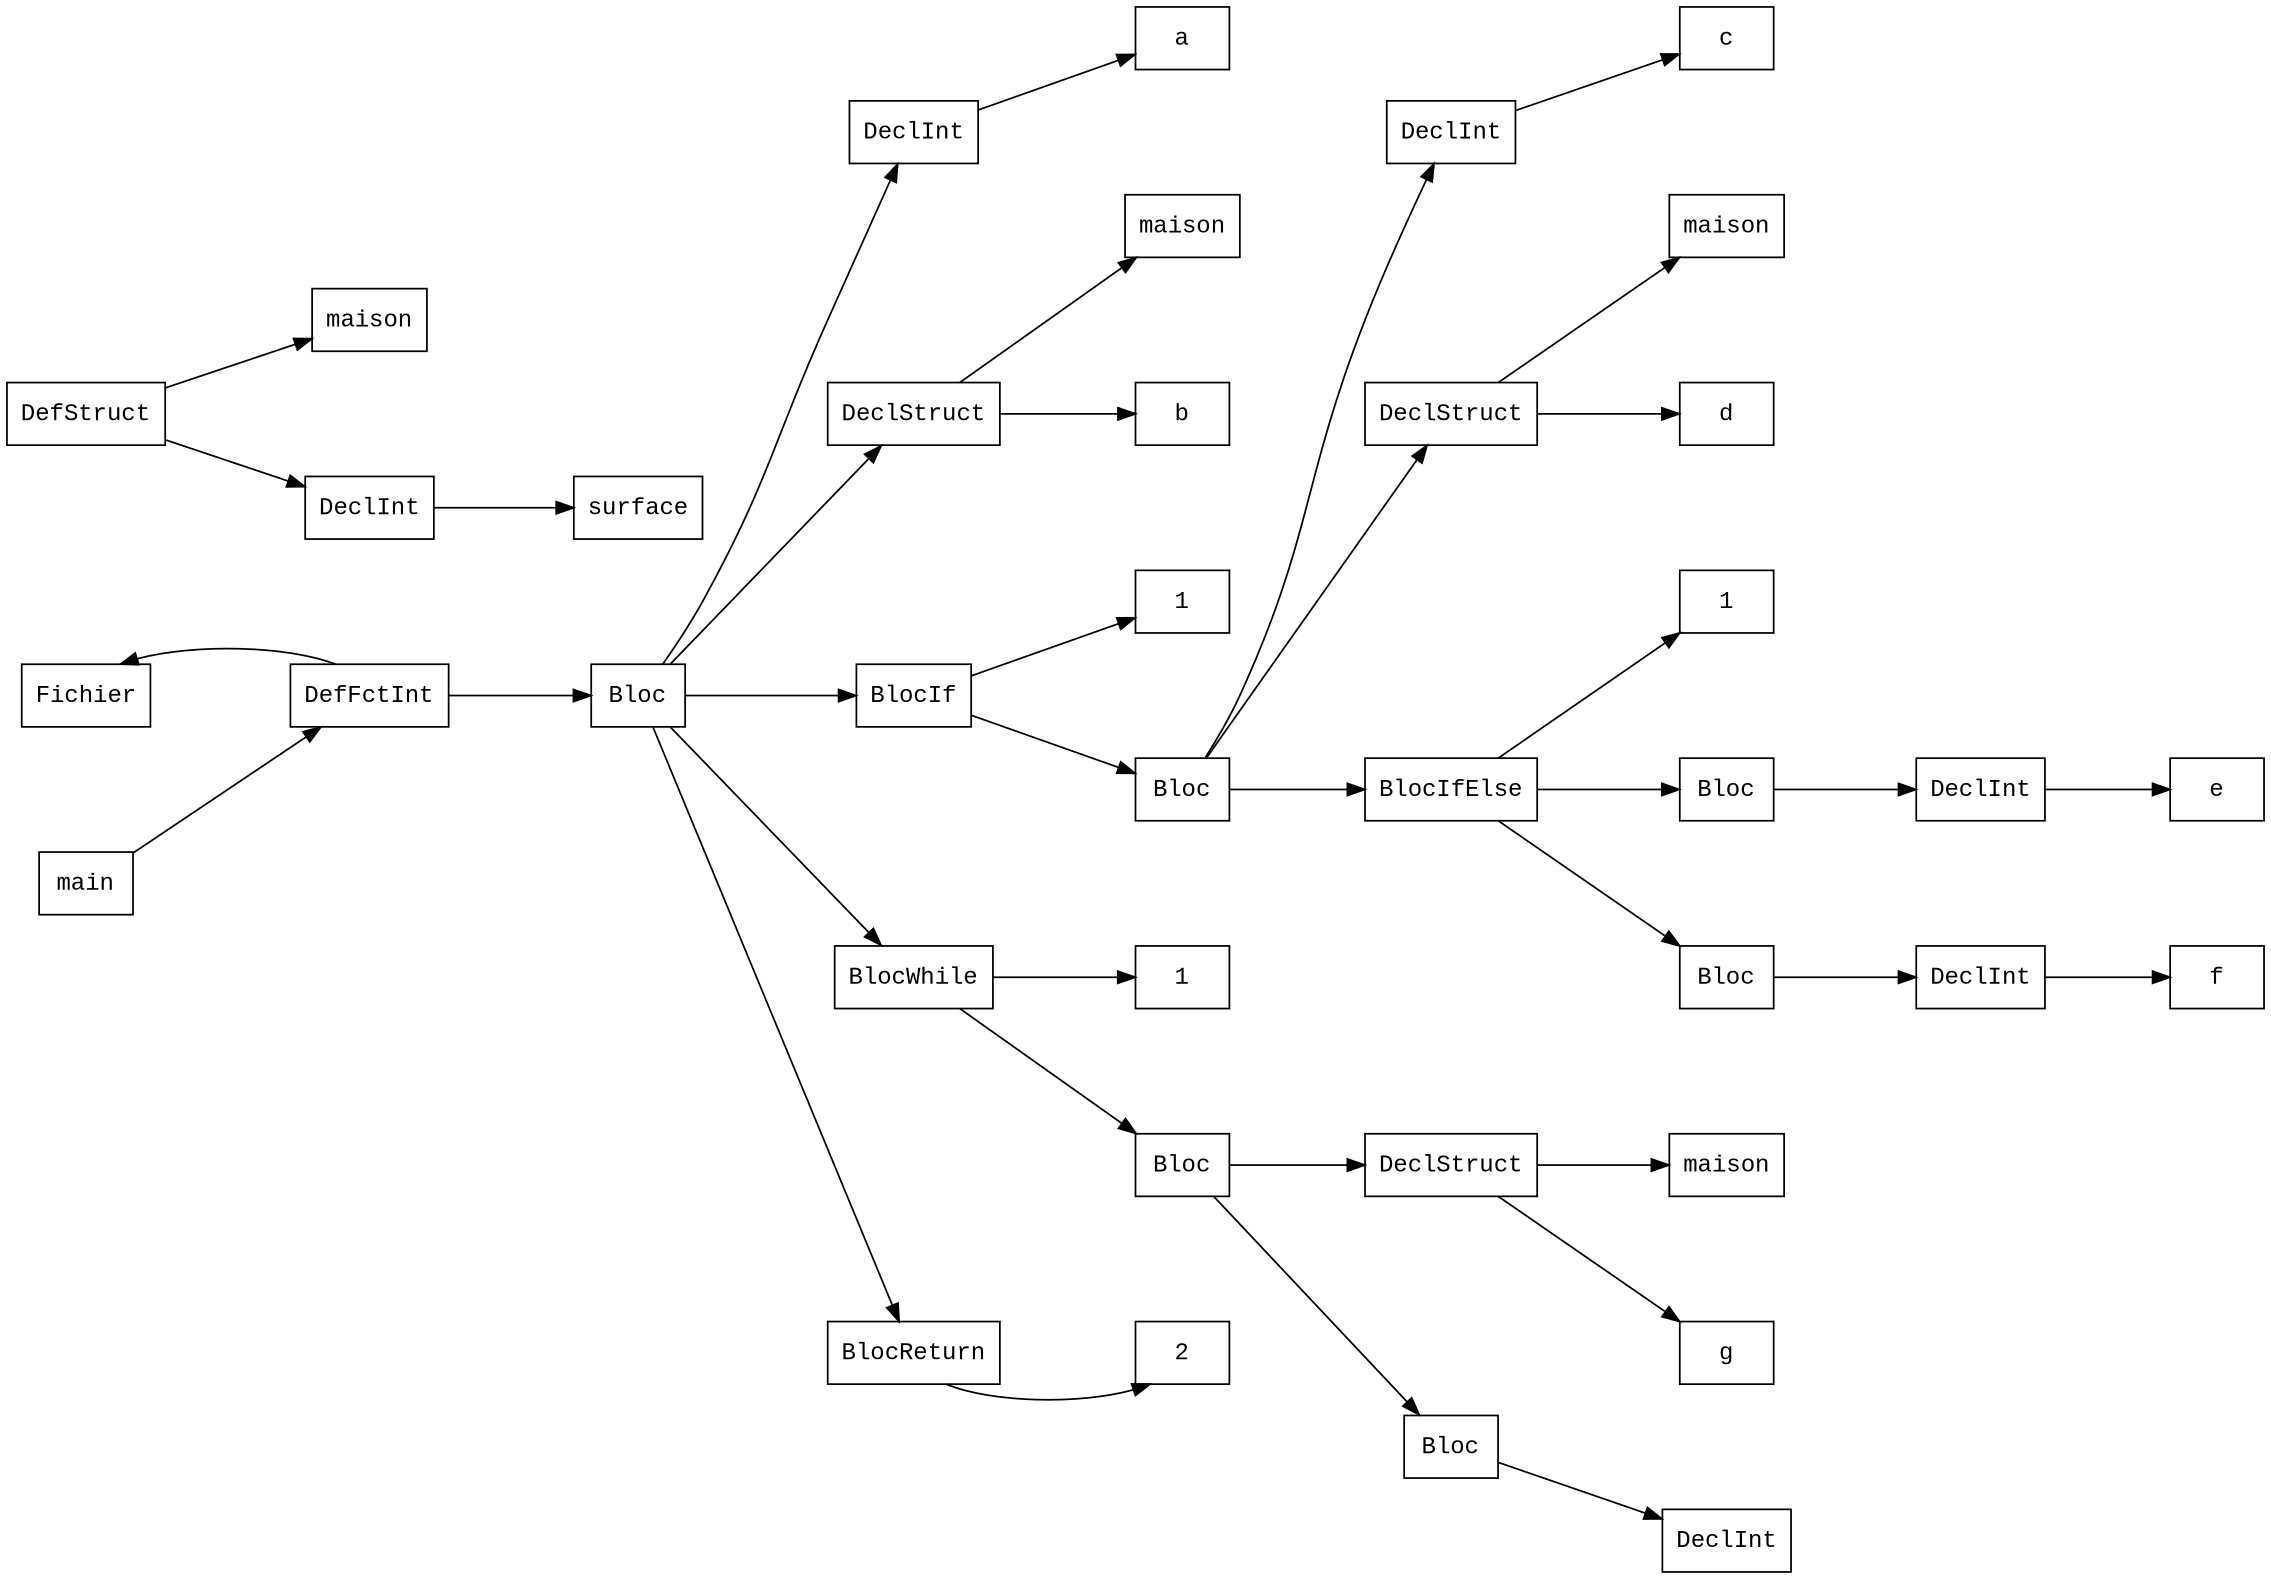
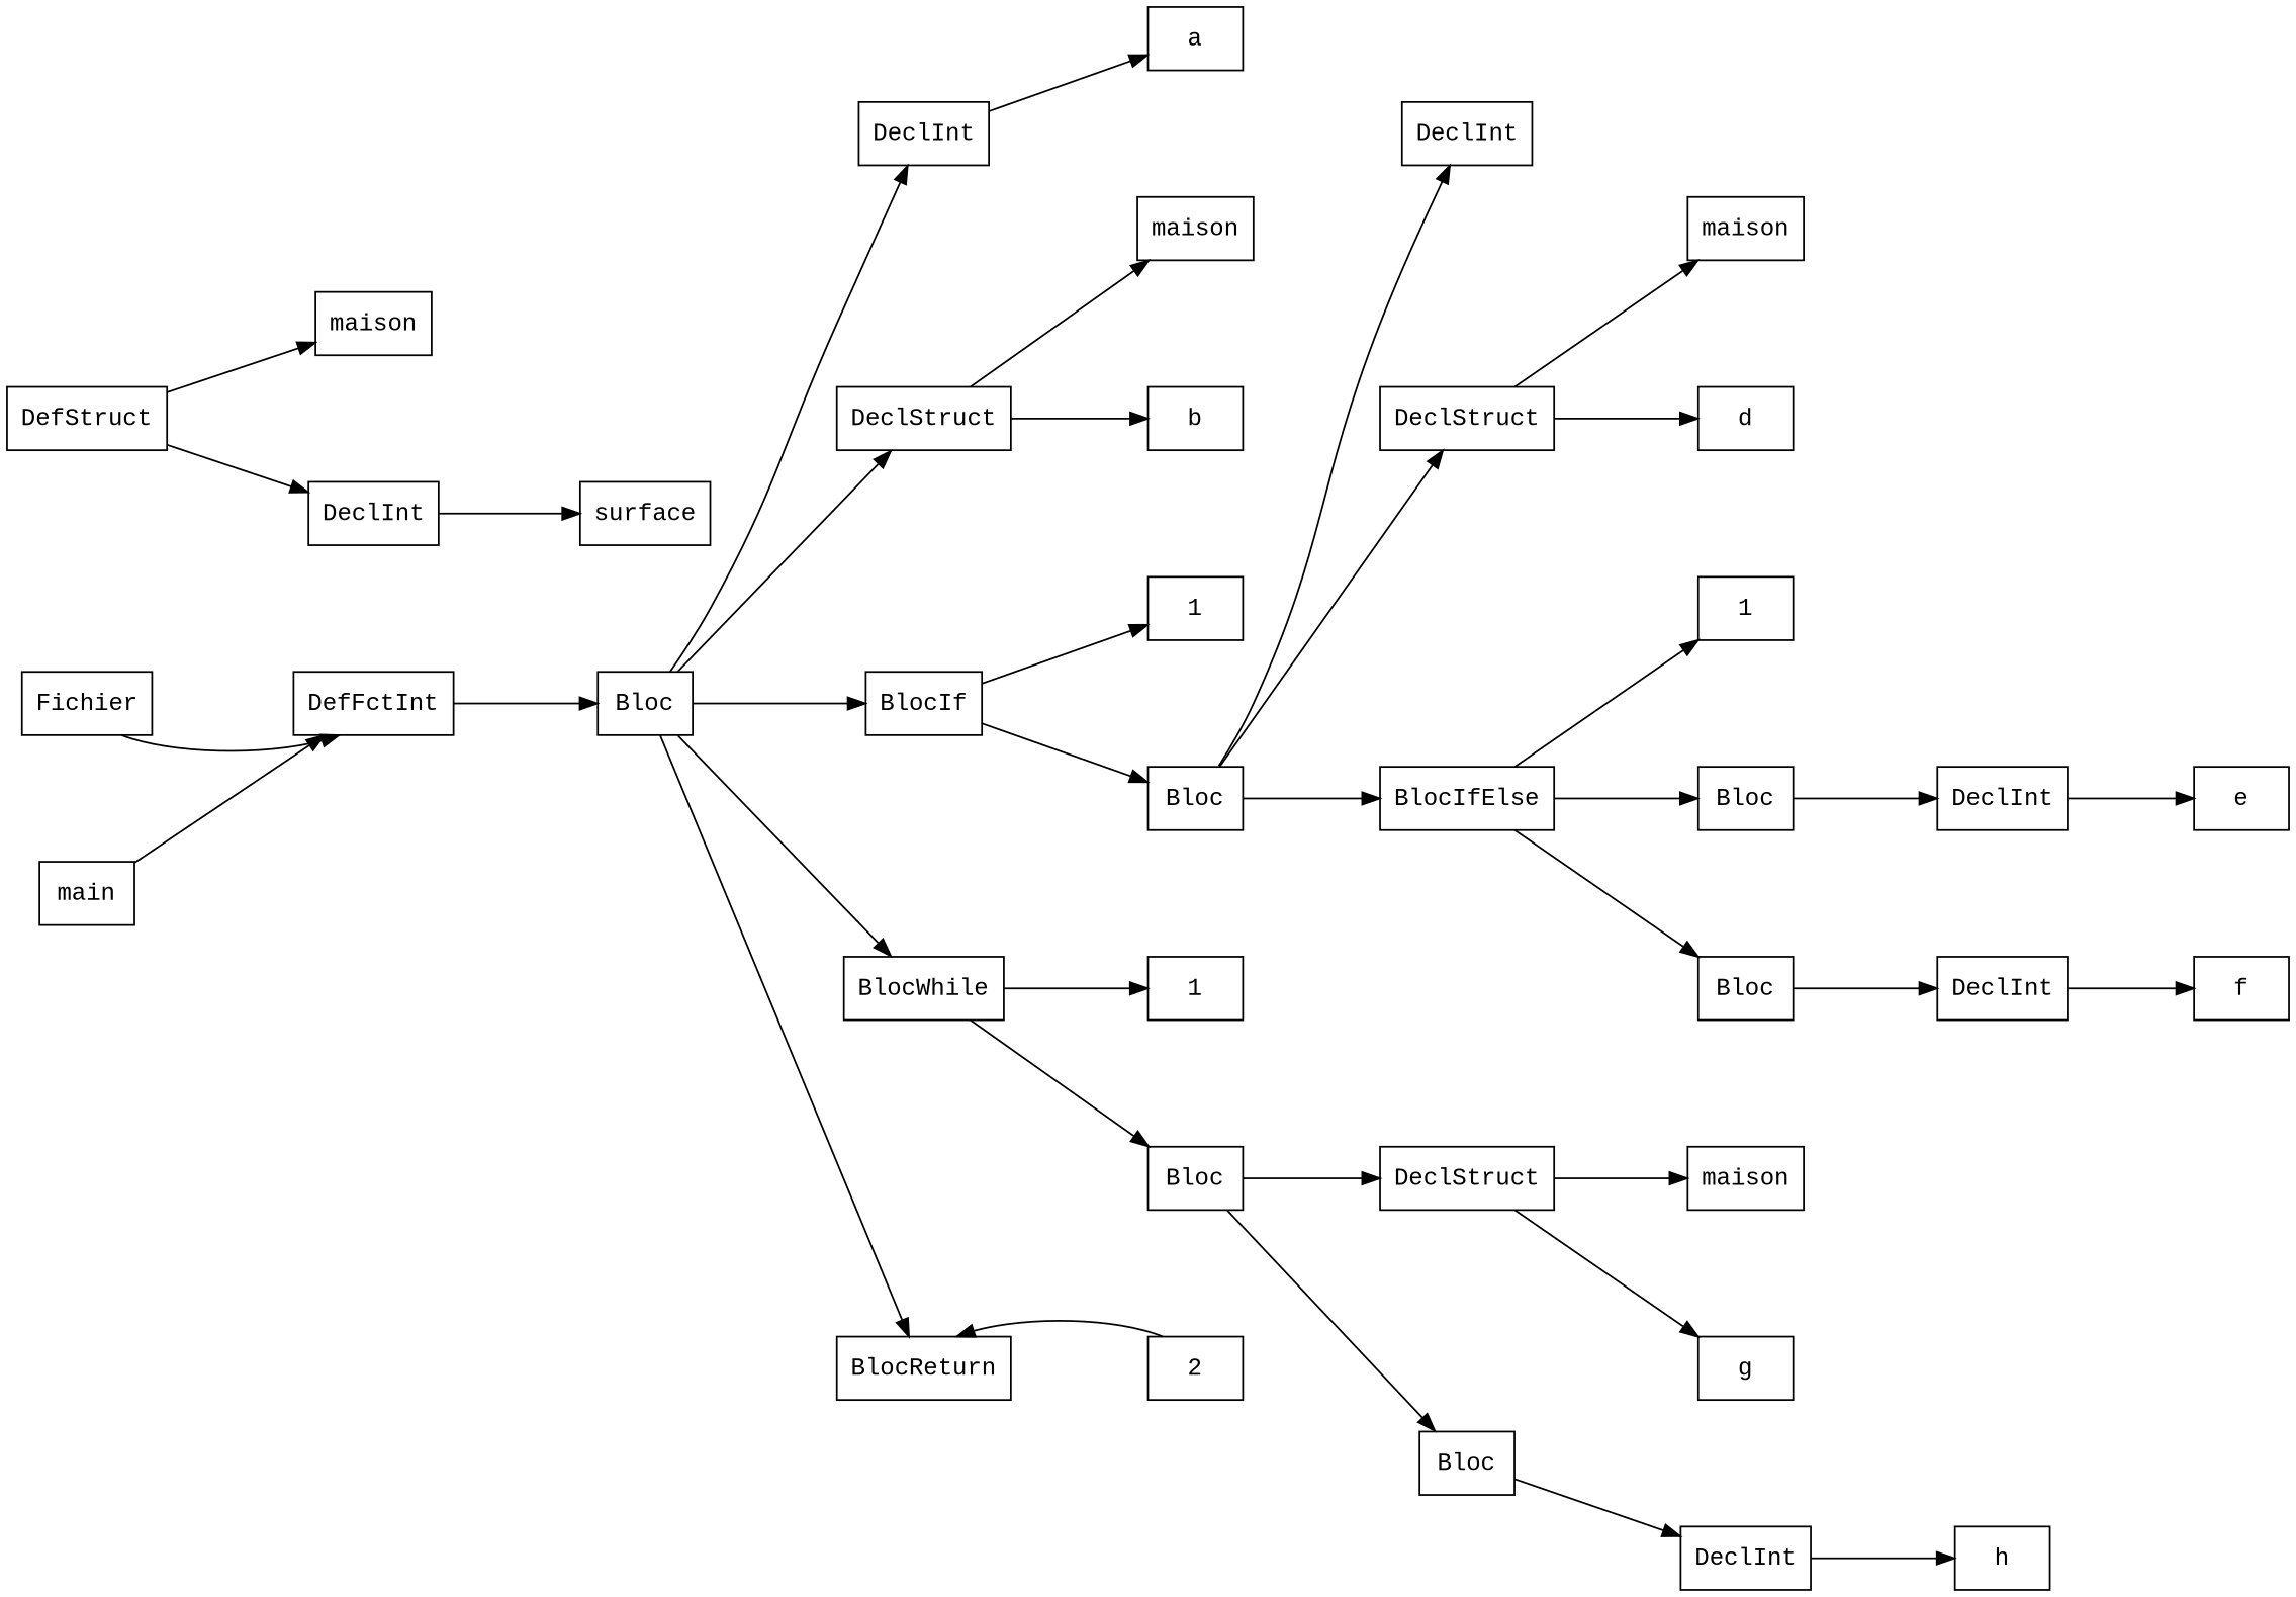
  digraph {
    fontname="Liberation Mono"
    nodesep=1
    rankdir=LR
    ranksep=1
    node [fontname="Liberation Mono" shape=box]
    edge [fontname="Liberation Mono"]
    n1 [label=Fichier]
    n2 [label=DefFctInt]
    n3 [label=DefStruct]
    n4 [label=maison]
    n5 [label=DeclInt]
    n6 [label=Bloc]
    n7 [label=surface]
    n8 [label=main]
    n9 [label=DeclInt]
    n10 [label=DeclStruct]
    n11 [label=BlocIf]
    n12 [label=BlocWhile]
    n13 [label=BlocReturn]
    n14 [label=a]
    n15 [label=maison]
    n16 [label=b]
    n17 [label=1]
    n18 [label=Bloc]
    n19 [label=1]
    n20 [label=Bloc]
    n21 [label=2]
    n22 [label=DeclInt]
    n23 [label=DeclStruct]
    n24 [label=BlocIfElse]
-   n25 [label=c]
    n26 [label=maison]
    n27 [label=d]
    n28 [label=1]
    n29 [label=Bloc]
    n30 [label=Bloc]
    n31 [label=DeclInt]
    n32 [label=DeclInt]
    n33 [label=e]
    n34 [label=f]
    n35 [label=DeclStruct]
    n36 [label=Bloc]
    n37 [label=maison]
    n38 [label=g]
    n39 [label=DeclInt]
-   n2 -> n1
+   n40 [label=h]
+   n1 -> n2
    n2 -> n6
    n3 -> n4
    n3 -> n5
    n5 -> n7
    n6 -> n9
    n6 -> n10
    n6 -> n11
    n6 -> n12
    n6 -> n13
    n8 -> n2
    n9 -> n14
    n10 -> n15
    n10 -> n16
    n11 -> n17
    n11 -> n18
    n12 -> n19
    n12 -> n20
-   n13 -> n21
+   n21 -> n13
    n18 -> n22
    n18 -> n23
    n18 -> n24
    n20 -> n35
    n20 -> n36
-   n22 -> n25
    n23 -> n26
    n23 -> n27
    n24 -> n28
    n24 -> n29
    n24 -> n30
    n29 -> n31
    n30 -> n32
    n31 -> n33
    n32 -> n34
    n35 -> n37
    n35 -> n38
    n36 -> n39
+   n39 -> n40
  }
